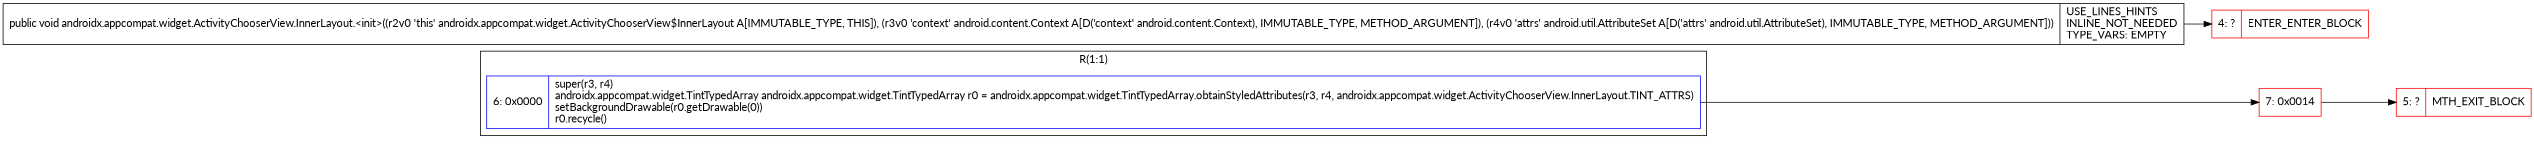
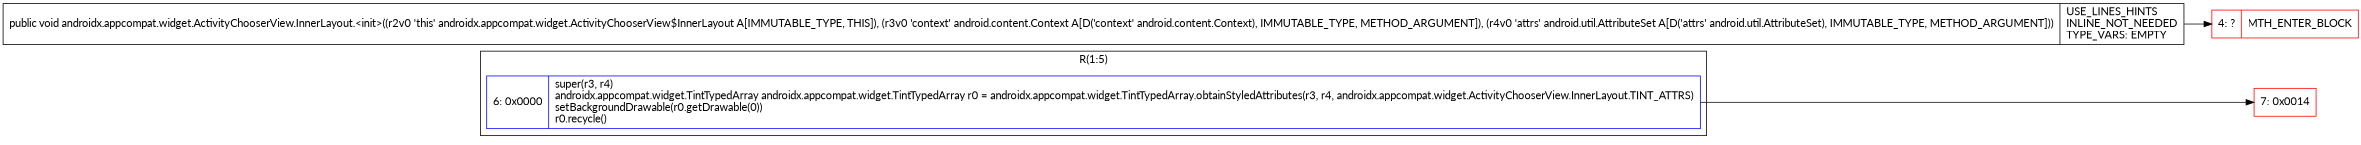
  digraph {
    fontname=Lato
    rankdir=LR
    node [color=red fontname=Lato shape=record]
    edge [fontname=Lato]
    n1 [color=blue label="{6\:\ 0x0000|super(r3, r4)\landroidx.appcompat.widget.TintTypedArray androidx.appcompat.widget.TintTypedArray r0 = androidx.appcompat.widget.TintTypedArray.obtainStyledAttributes(r3, r4, androidx.appcompat.widget.ActivityChooserView.InnerLayout.TINT_ATTRS)\lsetBackgroundDrawable(r0.getDrawable(0))\lr0.recycle()\l}"]
    n2 [label="{7\:\ 0x0014}"]
-   n3 [label="{5\:\ ?|MTH_EXIT_BLOCK\l}"]
-   n4 [label="{4\:\ ?|ENTER_ENTER_BLOCK\l}"]
+   n4 [label="{4\:\ ?|MTH_ENTER_BLOCK\l}"]
    n5 [label="{public void androidx.appcompat.widget.ActivityChooserView.InnerLayout.\<init\>((r2v0 'this' androidx.appcompat.widget.ActivityChooserView$InnerLayout A[IMMUTABLE_TYPE, THIS]), (r3v0 'context' android.content.Context A[D('context' android.content.Context), IMMUTABLE_TYPE, METHOD_ARGUMENT]), (r4v0 'attrs' android.util.AttributeSet A[D('attrs' android.util.AttributeSet), IMMUTABLE_TYPE, METHOD_ARGUMENT]))  | USE_LINES_HINTS\lINLINE_NOT_NEEDED\lTYPE_VARS: EMPTY\l}" color=""]
    subgraph cluster_1 {
-     label="R(1:1)"
+     label="R(1:5)"
      n1
    }
    n1 -> n2
-   n2 -> n3
    n5 -> n4
  }
